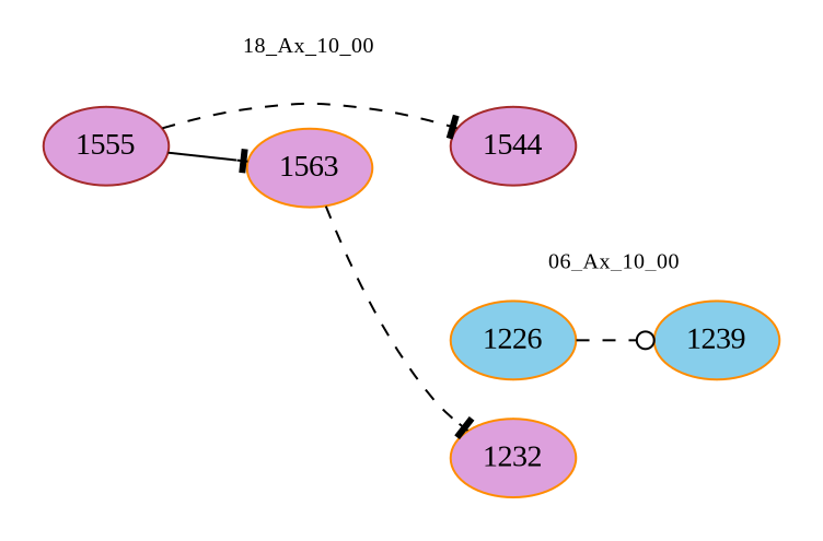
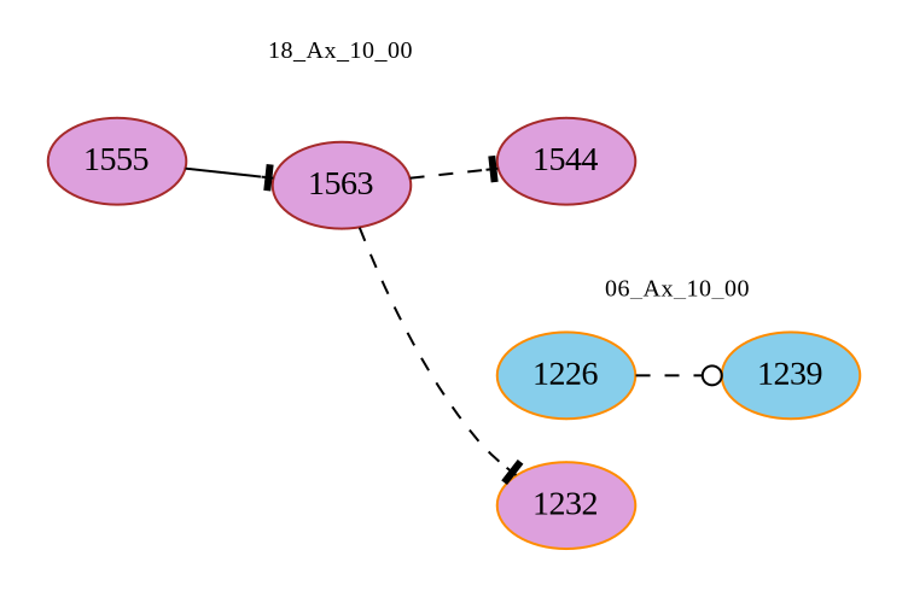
  digraph {
    fontname="Liberation Serif"
    rankdir=LR
    node [color=darkorange fillcolor=plum fontname="Liberation Serif" style=filled]
    edge [arrowhead=tee color=black fontname="Liberation Serif" style=dashed]
    n1 [fillcolor=skyblue label=1226]
    n2 [fillcolor=skyblue label=1239]
    n3 [label=1232]
    n4 [color=brown label=1555]
-   n5 [label=1563]
+   n5 [color=brown label=1563]
    n6 [color=brown label=1544]
    subgraph cluster_1 {
      color=white
      fontsize=10
      label="06_Ax_10_00"
      n1
      n2
      n3
    }
    subgraph cluster_2 {
      color=white
      fontsize=10
      label="18_Ax_10_00"
      n4
      n5
      n6
    }
    n1 -> n2 [arrowhead=odot]
    n4 -> n5 [style=solid]
-   n4 -> n6
+   n5 -> n6
    n5 -> n3
  }
